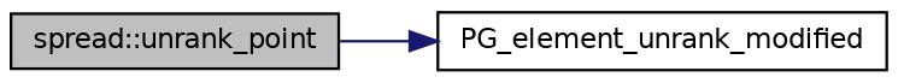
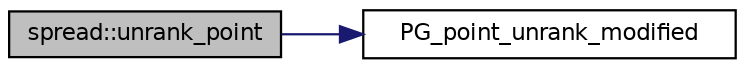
  digraph {
    rankdir=LR
    node [color=black fontname=Helvetica fontsize=10 shape=record style=filled]
    n1 [fillcolor=grey75 fontcolor=black height=0.2 label="spread::unrank_point" width=0.4]
-   n2 [fillcolor=white height=0.2 label=PG_element_unrank_modified width=0.4]
+   n2 [fillcolor=white height=0.2 label=PG_point_unrank_modified width=0.4]
    n1 -> n2 [color=midnightblue fontname=Helvetica fontsize=10 labelfontname=Helvetica labelfontsize=10 style=solid]
  }
